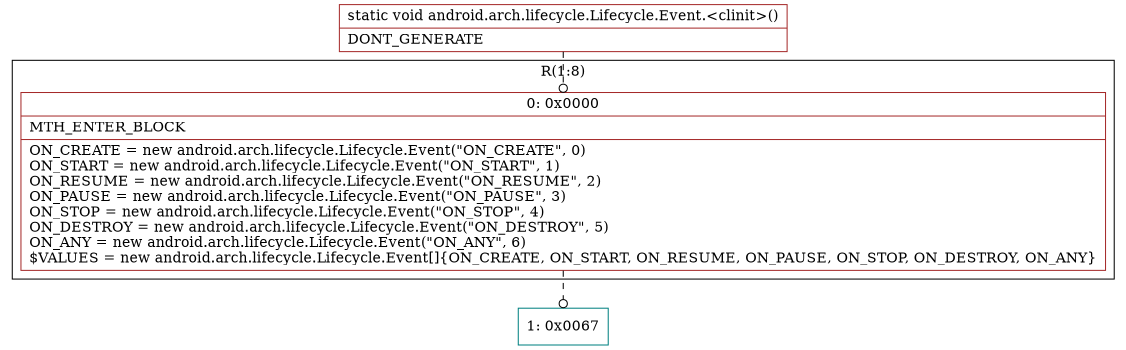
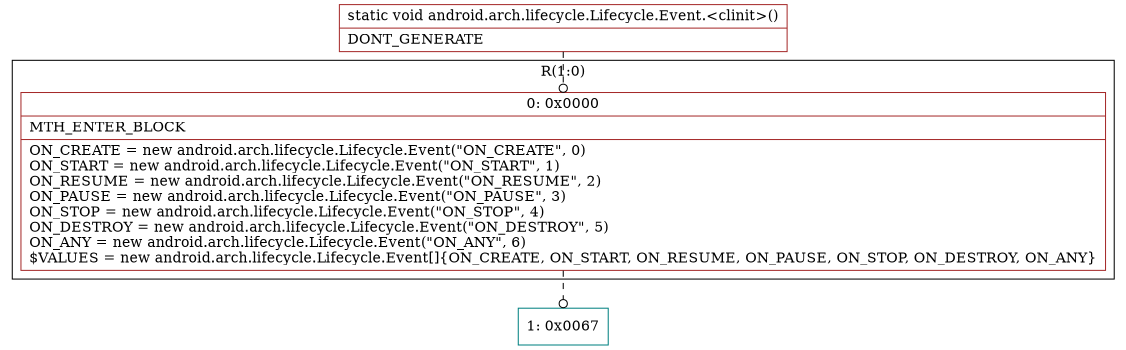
  digraph {
    fontname="DejaVu Serif"
    node [color=brown shape=record fontname="DejaVu Serif"]
    edge [style=dashed arrowhead=odot fontname="DejaVu Serif"]
    n1 [label="{0\:\ 0x0000|MTH_ENTER_BLOCK\l|ON_CREATE = new android.arch.lifecycle.Lifecycle.Event(\"ON_CREATE\", 0)\lON_START = new android.arch.lifecycle.Lifecycle.Event(\"ON_START\", 1)\lON_RESUME = new android.arch.lifecycle.Lifecycle.Event(\"ON_RESUME\", 2)\lON_PAUSE = new android.arch.lifecycle.Lifecycle.Event(\"ON_PAUSE\", 3)\lON_STOP = new android.arch.lifecycle.Lifecycle.Event(\"ON_STOP\", 4)\lON_DESTROY = new android.arch.lifecycle.Lifecycle.Event(\"ON_DESTROY\", 5)\lON_ANY = new android.arch.lifecycle.Lifecycle.Event(\"ON_ANY\", 6)\l$VALUES = new android.arch.lifecycle.Lifecycle.Event[]\{ON_CREATE, ON_START, ON_RESUME, ON_PAUSE, ON_STOP, ON_DESTROY, ON_ANY\}\l}"]
    n2 [color=teal label="{1\:\ 0x0067}"]
    n3 [label="{static void android.arch.lifecycle.Lifecycle.Event.\<clinit\>()  | DONT_GENERATE\l}"]
    subgraph cluster_1 {
-     label="R(1:8)"
+     label="R(1:0)"
      n1
    }
    n1 -> n2
    n3 -> n1
  }
